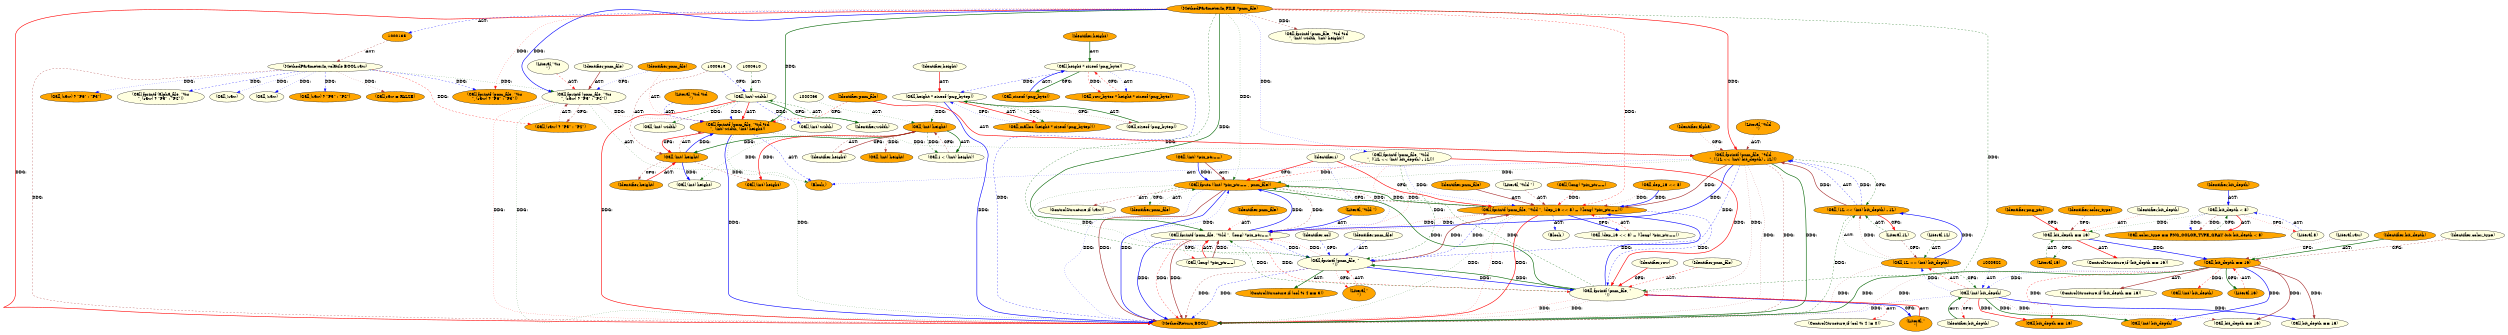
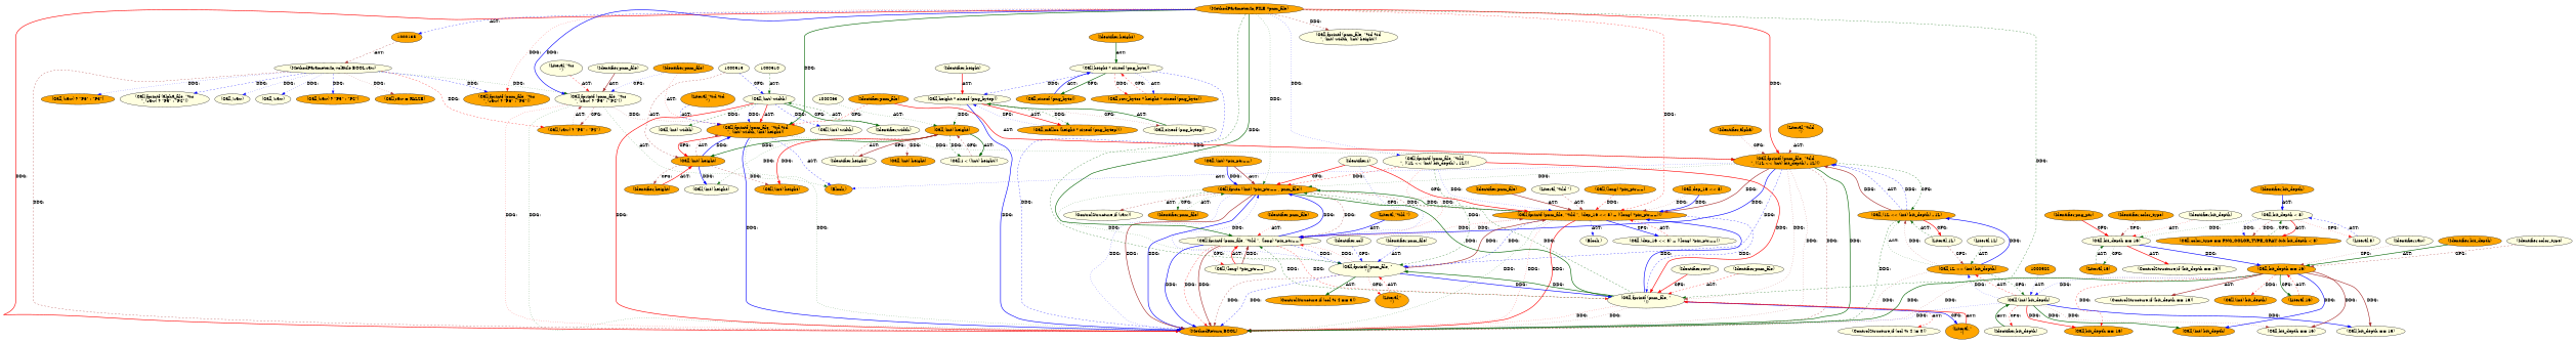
  digraph {
    node [fillcolor=orange style=filled]
    edge [color=blue style=dashed]
    n1 [label="(Call,fprintf (pnm_file, \"%ld\n\", ((1L << (int) bit_depth) - 1L)))"]
    n2 [label="(Call,(1L << (int) bit_depth) - 1L)"]
    n3 [label="(Call,fputc ((int) *pix_ptr++ , pnm_file))"]
    n4 [label="(Call,fprintf (pnm_file, \"%ld \", (dep_16 << 8) + ((long) *pix_ptr++)))"]
    n5 [fillcolor=lightyellow label="(Call,fprintf (pnm_file, \"%ld \", (long) *pix_ptr++))"]
    n6 [fillcolor=lightyellow label="(Call,fprintf (pnm_file, \"\n\"))"]
    n7 [fillcolor=lightyellow label="(Call,fprintf (pnm_file, \"\n\"))"]
    n8 [label="(Block,)"]
    n9 [label="(MethodReturn,BOOL)"]
    n10 [fillcolor=lightyellow label="(Literal,1L)"]
    n11 [label="(Identifier,pnm_file)"]
    n12 [fillcolor=lightyellow label="(ControlStructure,if (raw))"]
    n13 [fillcolor=lightyellow label="(Block,)"]
    n14 [fillcolor=lightyellow label="(Call,(dep_16 << 8) + ((long) *pix_ptr++))"]
    n15 [fillcolor=lightyellow label="(Call,(long) *pix_ptr++)"]
    n16 [label="(Literal,\"\n\")"]
    n17 [label="(ControlStructure,if (col % 4 == 3))"]
    n18 [label="(Literal,\"\n\")"]
    n19 [fillcolor=lightyellow label="(ControlStructure,if (col % 4 != 0))"]
    n20 [label="(Call,fprintf (pnm_file, \"%d %d\n\", (int) width, (int) height))"]
    n21 [label="(Call,(int) height)"]
    n22 [label="(Identifier,height)"]
    n23 [fillcolor=lightyellow label="(Call,(int) height)"]
    n24 [label="(Call,(int) height)"]
    n25 [fillcolor=lightyellow label="(Call,fprintf (pnm_file, \"%s\n\", (raw) ? \"P5\" : \"P2\"))"]
    n26 [label="(Call,(raw) ? \"P5\" : \"P2\")"]
    n27 [label="(MethodParameterIn,FILE *pnm_file)"]
    n28 [fillcolor=lightyellow label="(Call,fprintf (pnm_file, \"%ld\n\", ((1L << (int) bit_depth) - 1L)))"]
    n29 [fillcolor=lightyellow label="(Call,fprintf (pnm_file, \"%d %d\n\", (int) width, (int) height))"]
    n30 [label="(Call,fprintf (pnm_file, \"%s\n\", (raw) ? \"P6\" : \"P3\"))"]
    1000135
    n32 [fillcolor=lightyellow label="(MethodParameterIn,volatile BOOL raw)"]
    n33 [fillcolor=lightyellow label="(Call,!raw)"]
    n34 [fillcolor=lightyellow label="(Call,!raw)"]
    n35 [label="(Call,(raw) ? \"P5\" : \"P2\")"]
    n36 [label="(Call,raw = FALSE)"]
    n37 [label="(Call,(raw) ? \"P6\" : \"P3\")"]
    n38 [fillcolor=lightyellow label="(Call,fprintf (alpha_file, \"%s\n\", (raw) ? \"P5\" : \"P2\"))"]
    n39 [fillcolor=lightyellow label="(Call,(int) width)"]
    n40 [fillcolor=lightyellow label="(Call,(int) width)"]
    n41 [fillcolor=lightyellow label="(Identifier,width)"]
    n42 [fillcolor=lightyellow label="(Call,(int) width)"]
    n43 [label="(Call,(int) height)"]
    n44 [fillcolor=lightyellow label="(Identifier,height)"]
    n45 [label="(Call,(int) height)"]
    n46 [fillcolor=lightyellow label="(Call,i < ((int) height))"]
    n47 [fillcolor=lightyellow label="(Call,height * sizeof (png_bytep))"]
    n48 [label="(Call,malloc (height * sizeof (png_bytep)))"]
    n49 [fillcolor=lightyellow label="(Call,sizeof (png_bytep))"]
    n50 [fillcolor=lightyellow label="(Call,height * sizeof (png_byte))"]
    n51 [label="(Call,sizeof (png_byte))"]
    n52 [label="(Call,row_bytes * height * sizeof (png_byte))"]
    n53 [label="(Call,1L << (int) bit_depth)"]
    n54 [fillcolor=lightyellow label="(Call,(int) bit_depth)"]
    n55 [label="(Call,(int) bit_depth)"]
    n56 [fillcolor=lightyellow label="(Call,bit_depth == 16)"]
    n57 [label="(Call,bit_depth == 16)"]
    n58 [fillcolor=lightyellow label="(Call,bit_depth == 16)"]
    n59 [fillcolor=lightyellow label="(Identifier,bit_depth)"]
    n60 [label="(Call,bit_depth == 16)"]
    n61 [fillcolor=lightyellow label="(ControlStructure,if (bit_depth == 16))"]
    n62 [label="(Call,(int) bit_depth)"]
    n63 [label="(Literal,16)"]
    n64 [fillcolor=lightyellow label="(Call,bit_depth == 16)"]
    n65 [label="(Literal,16)"]
    n66 [fillcolor=lightyellow label="(ControlStructure,if (bit_depth == 16))"]
    n67 [fillcolor=lightyellow label="(Call,bit_depth < 8)"]
    n68 [fillcolor=lightyellow label="(Literal,8)"]
    n69 [label="(Call,color_type == PNG_COLOR_TYPE_GRAY && bit_depth < 8)"]
    n70 [label="(Identifier,bit_depth)"]
    n71 [fillcolor=lightyellow label="(Literal,\"%ld \")"]
    n72 [fillcolor=lightyellow label="(Identifier,pnm_file)"]
    n73 [fillcolor=lightyellow label="(Identifier,i)"]
-   n74 [fillcolor=lightyellow label="(Literal,raw)"]
+   n74 [fillcolor=lightyellow label="(Identifier,raw)"]
    n75 [label="(Literal,\"%ld\n\")"]
    n76 [label="(Identifier,png_ptr)"]
    n77 [label="(Call,(long) *pix_ptr++)"]
    n78 [fillcolor=lightyellow label="(Identifier,row)"]
    n79 [label="(Call,(int) *pix_ptr++)"]
    n80 [fillcolor=lightyellow label="(Identifier,col)"]
    n81 [label="(Literal,\"%ld \")"]
    n82 [fillcolor=lightyellow label="(Identifier,height)"]
    n83 [fillcolor=lightyellow label="(Identifier,pnm_file)"]
    n84 [label="(Identifier,height)"]
    n85 [label="(Identifier,pnm_file)"]
    n86 [label="(Call,dep_16 << 8)"]
    n87 [label="(Identifier,bit_depth)"]
    n88 [fillcolor=lightyellow label="(Literal,1L)"]
    n89 [label="(Identifier,pnm_file)"]
    n90 [label="(Identifier,color_type)"]
    n91 [fillcolor=lightyellow label="(Identifier,color_type)"]
    n92 [label="(Identifier,pnm_file)"]
    n93 [label="(Identifier,pnm_file)"]
    n94 [fillcolor=lightyellow label="(Literal,\"%s\n\")"]
    n95 [fillcolor=lightyellow label="(Identifier,pnm_file)"]
    n96 [label="(Identifier,alpha)"]
    n97 [fillcolor=lightyellow label="(Identifier,bit_depth)"]
    n98 [label="(Literal,\"%d %d\n\")"]
    1000510 [fillcolor=lightyellow]
    1000513 [fillcolor=lightyellow]
    1000463 [fillcolor=lightyellow]
    1000522
    n1 -> n2 [color=darkgreen label="CFG: "]
    n1 -> n3 [color=darkgreen label="DDG: " style=dotted]
    n1 -> n4 [color=brown label="DDG: " style=bold]
    n1 -> n5 [label="DDG: " style=bold]
    n1 -> n6 [label="DDG: "]
    n1 -> n7 [color=brown label="DDG: " style=dotted]
    n1 -> n8 [label="AST: " style=dotted]
    n1 -> n9 [color=brown label="DDG: "]
    n1 -> n9 [color=darkgreen label="DDG: " style=bold]
    n1 -> n9 [color=brown label="DDG: " style=dotted]
    n2 -> n1 [label="AST: "]
    n2 -> n1 [color=brown label="DDG: " style=bold]
    n2 -> n1 [label="DDG: "]
    n2 -> n9 [color=darkgreen label="DDG: "]
    n2 -> n10 [color=red label="CFG: " style=bold]
    n3 -> n4 [color=brown label="DDG: "]
    n3 -> n5 [color=brown label="DDG: "]
    n3 -> n6 [color=darkgreen label="DDG: " style=dotted]
    n3 -> n7 [color=darkgreen label="DDG: " style=bold]
    n3 -> n9 [label="DDG: " style=bold]
    n3 -> n9 [label="DDG: " style=dotted]
    n3 -> n9 [color=brown label="DDG: " style=bold]
    n3 -> n11 [color=darkgreen label="CFG: "]
    n3 -> n12 [color=brown label="AST: "]
    n4 -> n3 [color=darkgreen label="DDG: " style=bold]
    n4 -> n5 [color=red label="DDG: " style=dotted]
    n4 -> n6 [label="DDG: "]
    n4 -> n7 [label="DDG: "]
    n4 -> n9 [color=red label="DDG: " style=dotted]
    n4 -> n9 [color=red label="DDG: " style=bold]
    n4 -> n9 [color=darkgreen label="DDG: " style=dotted]
    n4 -> n13 [label="AST: "]
    n4 -> n14 [label="CFG: " style=bold]
    n5 -> n3 [label="DDG: " style=bold]
    n5 -> n4 [color=brown label="DDG: " style=dotted]
    n5 -> n6 [label="DDG: "]
    n5 -> n7 [color=red label="DDG: "]
    n5 -> n9 [color=brown label="DDG: " style=bold]
    n5 -> n9 [label="DDG: " style=bold]
    n5 -> n9 [color=red label="DDG: "]
    n5 -> n15 [color=red label="CFG: " style=dotted]
    n6 -> n3 [label="DDG: " style=dotted]
    n6 -> n4 [color=brown label="DDG: " style=bold]
    n6 -> n5 [color=red label="DDG: " style=dotted]
    n6 -> n7 [label="DDG: " style=bold]
    n6 -> n9 [color=brown label="DDG: "]
    n6 -> n9 [label="DDG: "]
    n6 -> n16 [color=red label="CFG: " style=dotted]
    n6 -> n17 [color=darkgreen label="AST: " style=bold]
    n7 -> n3 [color=darkgreen label="DDG: "]
    n7 -> n4 [label="DDG: " style=bold]
    n7 -> n5 [color=darkgreen label="DDG: "]
    n7 -> n6 [color=darkgreen label="DDG: " style=bold]
    n7 -> n9 [color=brown label="DDG: " style=dotted]
    n7 -> n9 [color=red label="DDG: " style=dotted]
    n7 -> n18 [label="CFG: " style=bold]
    n7 -> n19 [color=red label="AST: "]
    n10 -> n2 [color=darkgreen label="AST: "]
    n10 -> n53 [color=brown label="CFG: "]
    n11 -> n3 [color=darkgreen label="AST: " style=dotted]
    n14 -> n4 [color=red label="AST: "]
    n15 -> n5 [color=red label="AST: " style=bold]
    n15 -> n5 [color=brown label="DDG: " style=bold]
    n16 -> n6 [color=red label="AST: "]
    n18 -> n7 [color=red label="AST: " style=bold]
    n20 -> n1 [color=darkgreen label="DDG: " style=dotted]
    n20 -> n8 [label="AST: "]
    n20 -> n9 [color=darkgreen label="DDG: " style=dotted]
    n20 -> n9 [label="DDG: " style=bold]
    n20 -> n21 [color=red label="CFG: " style=bold]
    n21 -> n20 [color=brown label="AST: "]
    n21 -> n20 [label="DDG: " style=bold]
    n21 -> n22 [color=brown label="CFG: "]
    n21 -> n23 [label="DDG: " style=bold]
    n21 -> n24 [color=brown label="DDG: "]
    n22 -> n21 [color=red label="AST: " style=bold]
    n25 -> n8 [color=darkgreen label="AST: " style=dotted]
    n25 -> n9 [color=red label="DDG: " style=dotted]
    n25 -> n9 [color=darkgreen label="DDG: " style=dotted]
    n25 -> n20 [color=brown label="DDG: " style=dotted]
    n25 -> n26 [color=brown label="CFG: "]
    n26 -> n25 [color=brown label="AST: " style=dotted]
    n27 -> n1 [color=red label="DDG: " style=bold]
    n27 -> n3 [color=darkgreen label="DDG: " style=dotted]
    n27 -> n4 [color=red label="DDG: "]
    n27 -> n5 [color=darkgreen label="DDG: " style=bold]
    n27 -> n6 [color=darkgreen label="DDG: "]
    n27 -> n7 [color=darkgreen label="DDG: "]
    n27 -> n9 [color=red label="DDG: " style=bold]
    n27 -> n20 [color=darkgreen label="DDG: " style=bold]
    n27 -> n25 [label="DDG: " style=bold]
    n27 -> n28 [label="DDG: " style=dotted]
    n27 -> n29 [color=brown label="DDG: "]
    n27 -> n30 [color=red label="DDG: " style=dotted]
    n27 -> 1000135 [label="AST: "]
    n28 -> n3 [color=red label="DDG: "]
    n28 -> n4 [label="DDG: " style=dotted]
    n28 -> n5 [color=red label="DDG: " style=dotted]
    n28 -> n6 [color=darkgreen label="DDG: "]
    n28 -> n7 [color=red label="DDG: " style=bold]
    1000135 -> n32 [color=brown label="AST: "]
    n32 -> n9 [color=brown label="DDG: "]
    n32 -> n25 [color=darkgreen label="DDG: " style=dotted]
    n32 -> n26 [color=red label="DDG: "]
    n32 -> n30 [label="DDG: "]
    n32 -> n33 [label="DDG: " style=dotted]
    n32 -> n34 [label="DDG: " style=dotted]
    n32 -> n35 [label="DDG: "]
    n32 -> n36 [color=brown label="DDG: " style=dotted]
    n32 -> n37 [label="DDG: " style=dotted]
    n32 -> n38 [label="DDG: "]
    n39 -> n9 [color=red label="DDG: " style=bold]
    n39 -> n20 [color=red label="AST: " style=bold]
    n39 -> n20 [label="DDG: " style=dotted]
    n39 -> n40 [label="DDG: "]
    n39 -> n41 [color=darkgreen label="CFG: " style=bold]
    n39 -> n42 [color=darkgreen label="DDG: "]
    n41 -> n39 [color=darkgreen label="AST: "]
    n43 -> n21 [color=darkgreen label="DDG: " style=bold]
    n43 -> n23 [color=darkgreen label="DDG: " style=dotted]
    n43 -> n24 [color=red label="DDG: " style=bold]
    n43 -> n44 [color=brown label="CFG: " style=bold]
    n43 -> n45 [color=brown label="DDG: "]
    n43 -> n46 [color=darkgreen label="AST: " style=bold]
    n43 -> n46 [color=darkgreen label="DDG: "]
    n44 -> n43 [color=brown label="AST: "]
    n46 -> n43 [color=brown label="CFG: "]
    n47 -> n9 [label="DDG: " style=bold]
    n47 -> n43 [color=darkgreen label="DDG: " style=dotted]
    n47 -> n48 [color=red label="AST: " style=bold]
    n47 -> n48 [color=darkgreen label="DDG: "]
    n47 -> n49 [color=brown label="CFG: " style=dotted]
    n48 -> n47 [label="CFG: " style=dotted]
    n49 -> n47 [color=darkgreen label="AST: " style=bold]
    n50 -> n9 [label="DDG: "]
    n50 -> n47 [label="DDG: "]
    n50 -> n51 [color=darkgreen label="CFG: " style=bold]
    n50 -> n52 [label="AST: " style=dotted]
    n50 -> n52 [color=red label="DDG: "]
    n51 -> n50 [label="AST: " style=bold]
    n52 -> n50 [color=red label="CFG: "]
    n53 -> n2 [color=darkgreen label="AST: " style=dotted]
    n53 -> n2 [color=brown label="DDG: " style=dotted]
    n53 -> n2 [label="DDG: " style=bold]
    n53 -> n9 [color=brown label="DDG: " style=dotted]
    n53 -> n54 [color=darkgreen label="CFG: "]
    n54 -> n9 [label="DDG: " style=dotted]
    n54 -> n53 [color=red label="AST: "]
    n54 -> n53 [label="DDG: " style=dotted]
    n54 -> n55 [color=darkgreen label="DDG: " style=bold]
    n54 -> n56 [label="DDG: " style=bold]
    n54 -> n57 [color=red label="DDG: " style=bold]
    n54 -> n58 [color=brown label="DDG: " style=dotted]
    n54 -> n59 [color=red label="CFG: "]
    n59 -> n54 [color=darkgreen label="AST: " style=bold]
    n60 -> n9 [color=brown label="DDG: " style=dotted]
    n60 -> n9 [color=darkgreen label="DDG: " style=bold]
    n60 -> n54 [label="DDG: " style=dotted]
    n60 -> n55 [label="DDG: " style=bold]
    n60 -> n56 [color=brown label="DDG: " style=bold]
    n60 -> n57 [color=red label="DDG: "]
    n60 -> n58 [color=brown label="DDG: " style=bold]
    n60 -> n61 [color=brown label="AST: " style=bold]
    n60 -> n62 [color=red label="DDG: "]
    n60 -> n63 [color=darkgreen label="CFG: " style=bold]
    n63 -> n60 [color=red label="AST: "]
    n64 -> n60 [label="DDG: " style=bold]
    n64 -> n65 [color=darkgreen label="CFG: " style=dotted]
    n64 -> n66 [color=red label="AST: " style=bold]
    n65 -> n64 [color=darkgreen label="AST: "]
    n67 -> n64 [color=darkgreen label="DDG: " style=dotted]
    n67 -> n68 [color=red label="CFG: " style=dotted]
    n67 -> n69 [color=red label="AST: " style=bold]
    n67 -> n69 [label="DDG: " style=dotted]
    n67 -> n69 [color=brown label="DDG: "]
    n68 -> n67 [label="AST: "]
    n69 -> n67 [color=darkgreen label="CFG: "]
    n70 -> n67 [label="AST: " style=bold]
    n71 -> n4 [color=brown label="AST: "]
    n72 -> n25 [color=brown label="AST: " style=bold]
    n73 -> n3 [color=red label="CFG: " style=bold]
    n73 -> n4 [color=red label="CFG: " style=bold]
    n73 -> n5 [label="CFG: " style=dotted]
    n74 -> n60 [color=brown label="CFG: " style=dotted]
    n75 -> n1 [color=brown label="AST: " style=dotted]
    n76 -> n64 [color=red label="CFG: " style=bold]
    n77 -> n4 [color=red label="DDG: "]
    n78 -> n7 [color=red label="CFG: " style=bold]
    n79 -> n3 [color=brown label="AST: " style=bold]
    n79 -> n3 [label="DDG: " style=bold]
    n80 -> n6 [label="CFG: "]
    n81 -> n5 [label="AST: " style=bold]
    n82 -> n47 [color=red label="AST: " style=bold]
    n83 -> n6 [label="AST: "]
    n84 -> n50 [color=darkgreen label="AST: " style=bold]
    n85 -> n20 [color=red label="AST: " style=dotted]
    n85 -> n25 [label="CFG: " style=dotted]
    n86 -> n4 [label="DDG: " style=bold]
    n86 -> n4 [color=brown label="DDG: " style=dotted]
    n87 -> n60 [color=darkgreen label="AST: " style=bold]
    n88 -> n53 [color=darkgreen label="AST: "]
    n89 -> n1 [color=red label="AST: " style=bold]
    n89 -> n20 [color=red label="CFG: "]
    n90 -> n64 [color=brown label="CFG: "]
    n91 -> n60 [color=brown label="CFG: "]
    n92 -> n4 [color=brown label="AST: " style=bold]
    n93 -> n5 [color=red label="AST: " style=dotted]
    n94 -> n25 [color=red label="AST: "]
    n95 -> n7 [color=red label="AST: "]
    n96 -> n1 [color=brown label="CFG: " style=dotted]
    n97 -> n64 [color=red label="AST: " style=dotted]
    n98 -> n20 [label="AST: "]
    1000510 -> n39 [color=darkgreen label="AST: "]
    1000513 -> n21 [color=brown label="AST: "]
    1000513 -> n39 [label="CFG: "]
    1000463 -> n43 [color=darkgreen label="AST: " style=dotted]
    1000522 -> n54 [label="AST: " style=dotted]
  }
